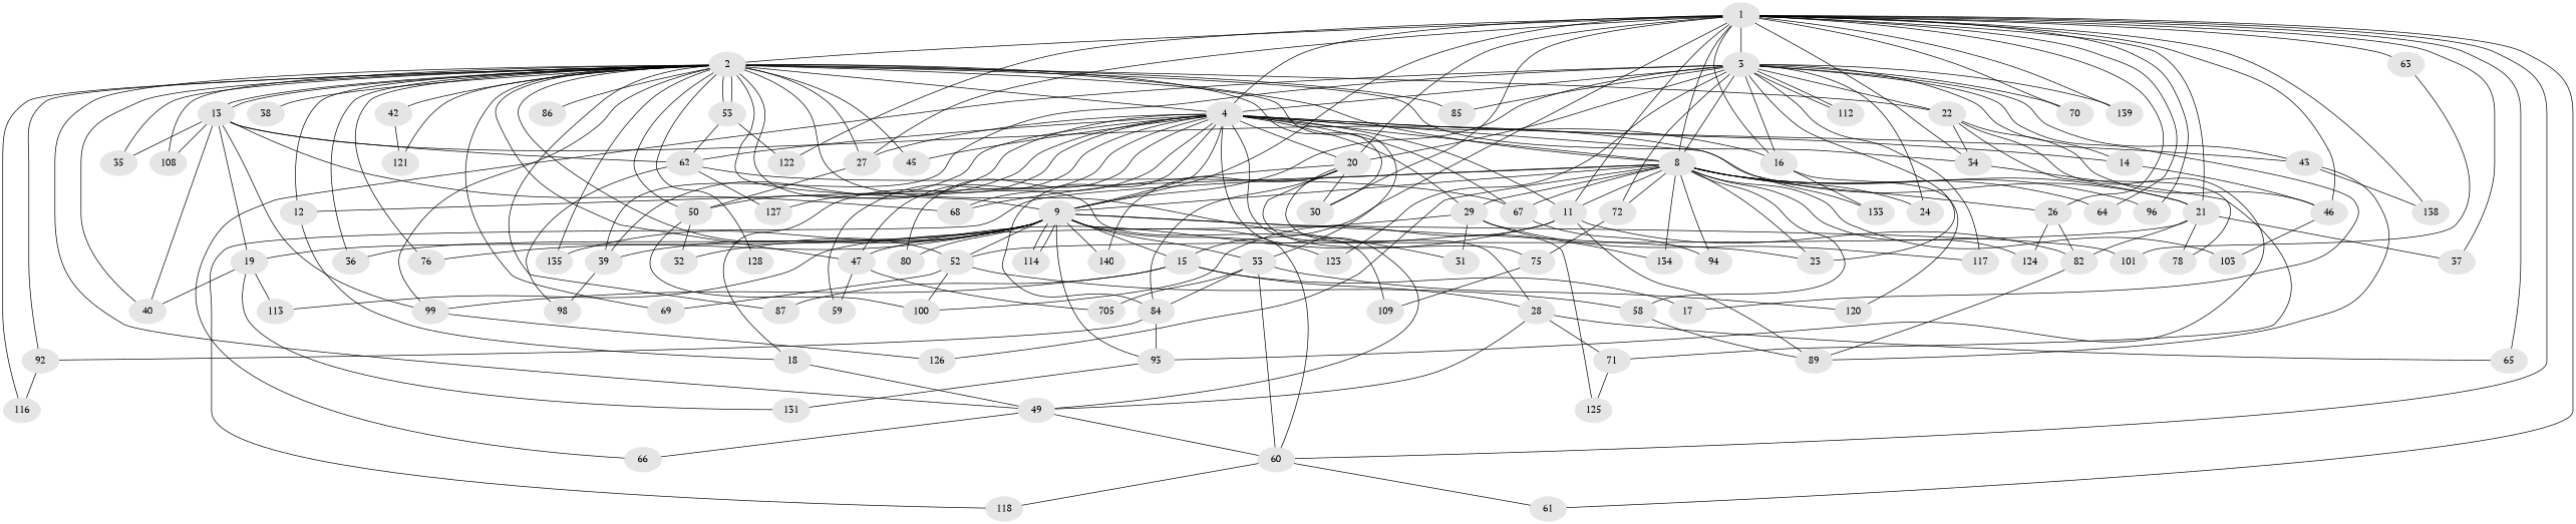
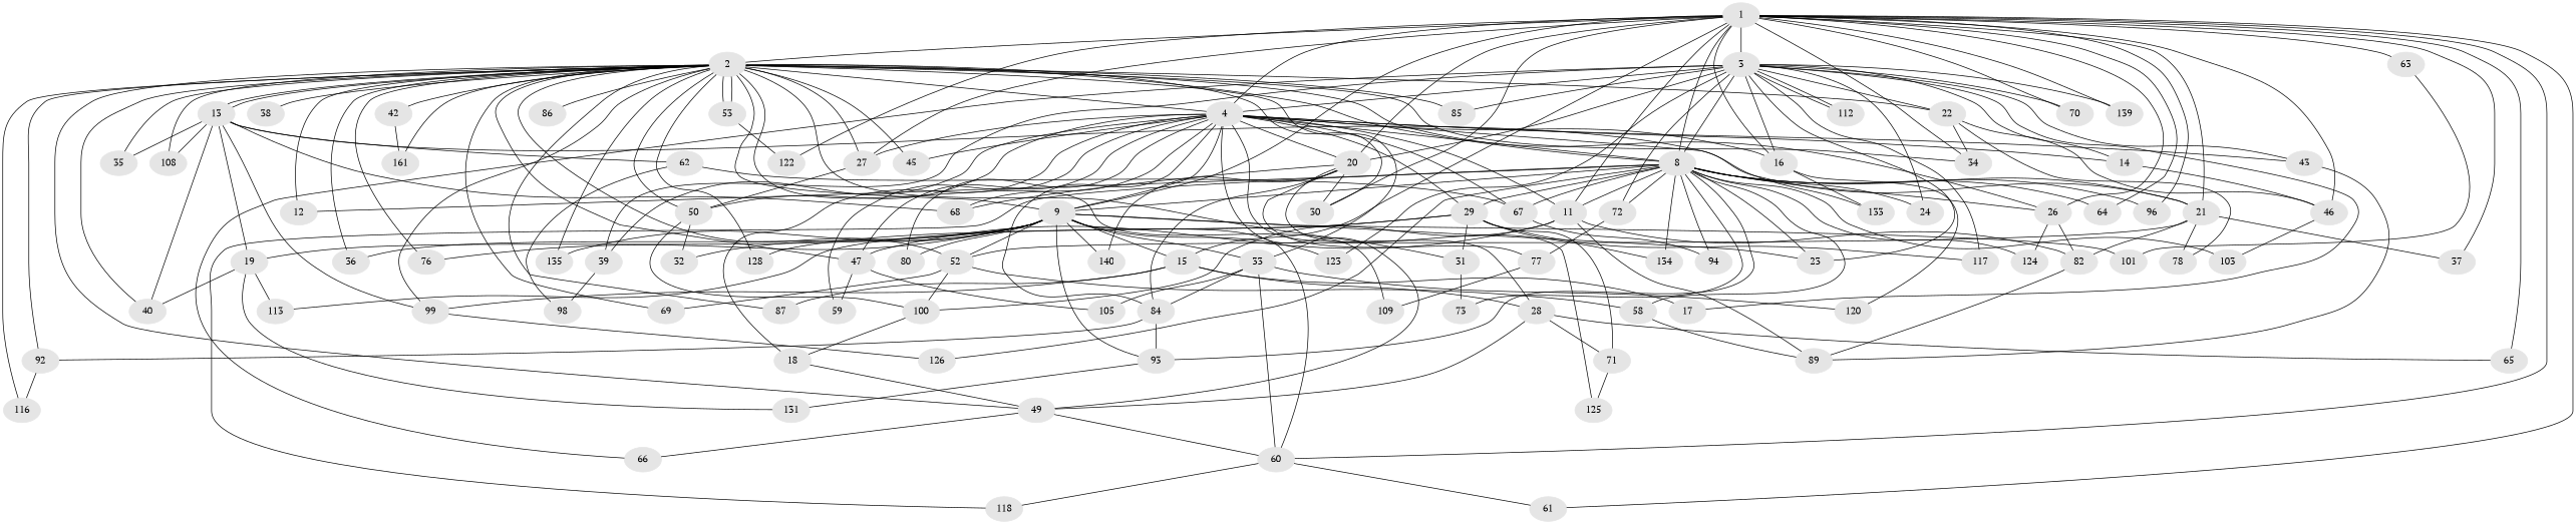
  graph {
    fontname="PT Serif"
    node [color=gray90 fontname="PT Serif" style=filled]
    edge [fontname="PT Serif"]
    1 [super="+7"]
    2 [super="+5"]
    3 [super="+6"]
    4 [super="+25"]
    8 [super="+10"]
    9 [super="+41"]
    11 [super="+48"]
    15 [super="+110"]
    16 [super="+44"]
    20 [super="+115"]
    21 [super="+95"]
    26 [super="+55"]
    27 [super="+88"]
    30
    34 [super="+107"]
    37
    46 [super="+74"]
    60 [super="+111"]
    61
    63
    64
    65 [super="+97"]
    70
    96
    122
-   138
    139
    12
    13 [super="+106"]
    22 [super="+75"]
    31
    33 [super="+81"]
    35
    36 [super="+91"]
    38
    40
    42
    45
    47 [super="+79"]
    49 [super="+119"]
    50 [super="+83"]
    52 [super="+130"]
    53
    69
    76
    85
    86
    87
    92
    99
    108
    109
    116
-   121
+   121 [label=161]
    128
    135
    14
    17
    23
    24
    39 [super="+57"]
    43 [super="+129"]
    66
    72
    112
    117
    123
    18 [super="+51"]
    28
    29 [super="+56"]
    59
    62 [super="+136"]
    67 [super="+90"]
    68
    80
    84
-   127
    133
    n79 [label=58]
+   73
    93 [super="+137"]
    94
    103
    118
    124
    126
    134
    19 [super="+58"]
    32
    101
-   114
    140
    82 [super="+104"]
    89 [super="+132"]
    100 [super="+102"]
    120
-   77 [label=75]
+   77
    125
    78
-   105 [label=705]
+   105
    98
    71
    113
    131
    1 -- 2 [weight=4]
    1 -- 3 [weight=4]
    1 -- 4 [weight=2]
    1 -- 8 [weight=4]
    1 -- 9 [weight=2]
    1 -- 11
    1 -- 15
    1 -- 16
    1 -- 20
    1 -- 21
    1 -- 26
    1 -- 27
    1 -- 30
    1 -- 34
    1 -- 37
    1 -- 46
    1 -- 60
    1 -- 61
    1 -- 63 [weight=2]
    1 -- 64
    1 -- 65 [weight=2]
    1 -- 70
    1 -- 96
    1 -- 122
-   1 -- 138
    1 -- 139
    2 -- 4 [weight=2]
    2 -- 8 [weight=4]
    2 -- 9 [weight=2]
+   2 -- 26
    2 -- 27
    2 -- 30 [weight=4]
    2 -- 34
    2 -- 12
    2 -- 13
    2 -- 13
    2 -- 22 [weight=2]
    2 -- 31
    2 -- 33
    2 -- 35
    2 -- 36 [weight=2]
    2 -- 38 [weight=2]
    2 -- 40
    2 -- 42
    2 -- 45
    2 -- 47
    2 -- 49
    2 -- 50
    2 -- 52
    2 -- 53
    2 -- 53
    2 -- 69
    2 -- 76
    2 -- 85
    2 -- 86 [weight=2]
    2 -- 87
    2 -- 92
    2 -- 99
    2 -- 108
    2 -- 109
    2 -- 116
    2 -- 121
    2 -- 128
    2 -- 135
    3 -- 4 [weight=2]
    3 -- 8 [weight=4]
-   3 -- 9 [weight=2]
    3 -- 16
    3 -- 20
    3 -- 70
    3 -- 139
    3 -- 22
    3 -- 85
    3 -- 14
    3 -- 17
    3 -- 23
    3 -- 24
    3 -- 39
    3 -- 43
    3 -- 66
    3 -- 72
    3 -- 112
    3 -- 112
    3 -- 117
    3 -- 123
    4 -- 8 [weight=2]
    4 -- 9
    4 -- 11
    4 -- 16
    4 -- 20
    4 -- 27
    4 -- 45
    4 -- 47
    4 -- 49
    4 -- 50
    4 -- 14
    4 -- 39
    4 -- 43
    4 -- 18
    4 -- 28
    4 -- 29
    4 -- 59
-   4 -- 62
    4 -- 67
    4 -- 68
    4 -- 80
    4 -- 84
-   4 -- 127
    4 -- 133
    8 -- 9 [weight=2]
    8 -- 11
    8 -- 21
    8 -- 26
    8 -- 64
    8 -- 96
    8 -- 12
    8 -- 23
    8 -- 24
    8 -- 72
    8 -- 29 [weight=2]
    8 -- 67
    8 -- n79
-   22 -- 93
+   8 -- 73
+   8 -- 93
    8 -- 94
    8 -- 103
    8 -- 118
    8 -- 124
    8 -- 126
    8 -- 134
    9 -- 15
    9 -- 60
    9 -- 33
    9 -- 36
    9 -- 52
    9 -- 76
    9 -- 135
    9 -- 23
-   9 -- 39
    9 -- 123
    9 -- 80
    9 -- 93
    9 -- 19
    9 -- 32
    9 -- 101
-   9 -- 114
-   9 -- 114
    9 -- 140
    11 -- 47
    11 -- 82
    11 -- 89
    11 -- 100
    15 -- 87
    15 -- 99
    15 -- 17
    15 -- 28
    16 -- 133
    16 -- 120
    20 -- 30
    20 -- 68
    20 -- 84
    20 -- 140
    20 -- 77
    20 -- 125
    21 -- 37
    21 -- 52
    21 -- 82
    21 -- 78
    26 -- 124
    26 -- 82
    27 -- 50
    46 -- 103
    60 -- 61
    60 -- 118
    63 -- 101
-   12 -- 18
+   100 -- 18
    13 -- 21
    13 -- 35
    13 -- 40
    13 -- 99
    13 -- 108
    13 -- 62
    13 -- 68
    13 -- 19
    22 -- 34
    22 -- 46
    22 -- 78
+   31 -- 73
    33 -- 60
    33 -- 84
    33 -- 120
    33 -- 105
    42 -- 121
    47 -- 59
    47 -- 105
    49 -- 60
    49 -- 66
    50 -- 32
    50 -- 100
    52 -- 69
    52 -- n79
    52 -- 100
    53 -- 122
-   53 -- 62
    92 -- 116
    99 -- 126
    14 -- 46
    39 -- 98
-   43 -- 138
    43 -- 89
    72 -- 77
    18 -- 49
    28 -- 65
    28 -- 49
    28 -- 71
    29 -- 31
+   29 -- 128
    29 -- 117
    29 -- 134
-   34 -- 71
+   29 -- 71
    29 -- 113
    62 -- 67
-   62 -- 127
    62 -- 98
    67 -- 94
    84 -- 92
    84 -- 93
    n79 -- 89
    93 -- 131
    19 -- 40
    19 -- 113
    19 -- 131
    82 -- 89
    77 -- 109
    71 -- 125
  }
